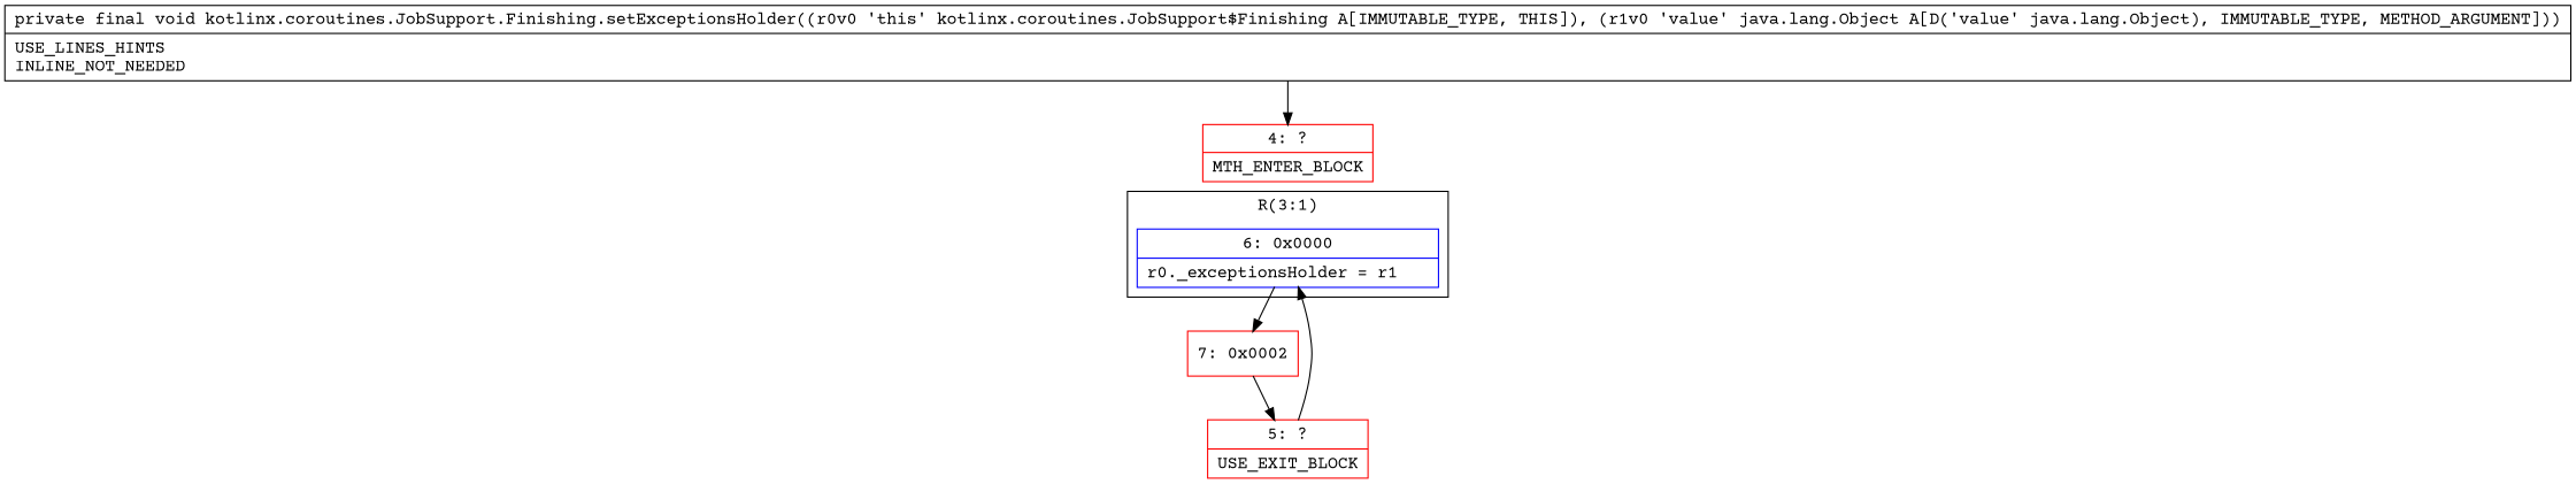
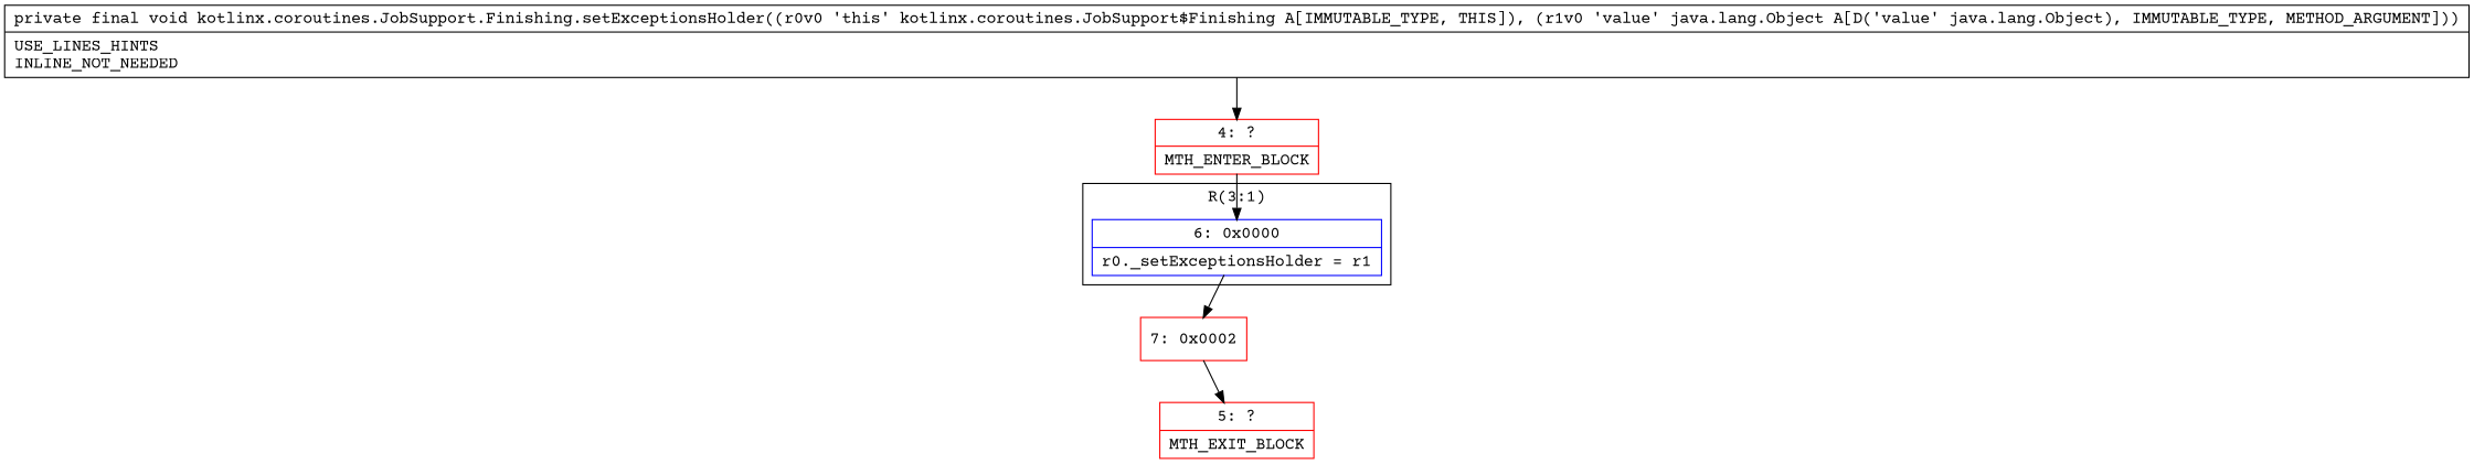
  digraph {
    fontname="Courier Prime"
    node [color=red fontname="Courier Prime" shape=record]
    edge [fontname="Courier Prime"]
-   n1 [color=blue label="{6\:\ 0x0000|r0._exceptionsHolder = r1\l}"]
+   n1 [color=blue label="{6\:\ 0x0000|r0._setExceptionsHolder = r1\l}"]
    n2 [label="{7\:\ 0x0002}"]
-   n3 [label="{5\:\ ?|USE_EXIT_BLOCK\l}"]
+   n3 [label="{5\:\ ?|MTH_EXIT_BLOCK\l}"]
    n4 [label="{4\:\ ?|MTH_ENTER_BLOCK\l}"]
    n5 [label="{private final void kotlinx.coroutines.JobSupport.Finishing.setExceptionsHolder((r0v0 'this' kotlinx.coroutines.JobSupport$Finishing A[IMMUTABLE_TYPE, THIS]), (r1v0 'value' java.lang.Object A[D('value' java.lang.Object), IMMUTABLE_TYPE, METHOD_ARGUMENT]))  | USE_LINES_HINTS\lINLINE_NOT_NEEDED\l}" color=""]
    subgraph cluster_1 {
      label="R(3:1)"
      n1
    }
    n1 -> n2
    n2 -> n3
-   n3 -> n1
+   n4 -> n1
    n5 -> n4
  }
